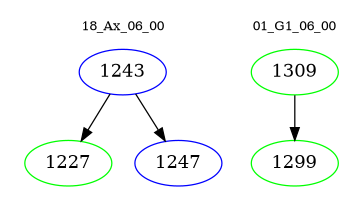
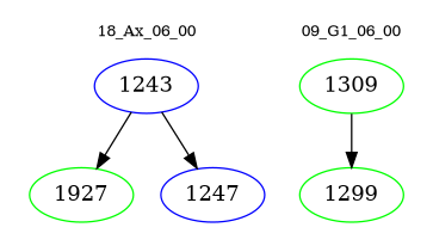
  digraph {
    node [color=green]
    edge [color=black]
    n1 [color=blue label=1243]
-   n2 [label=1227]
+   n2 [label=1927]
    n3 [color=blue label=1247]
    n4 [label=1309]
    n5 [label=1299]
    subgraph cluster_1 {
      color=white
      fontsize=10
      label="18_Ax_06_00"
      n1
      n2
      n3
    }
    subgraph cluster_2 {
      color=white
      fontsize=10
-     label="01_G1_06_00"
+     label="09_G1_06_00"
      n4
      n5
    }
    n1 -> n2
    n1 -> n3
    n4 -> n5
  }
